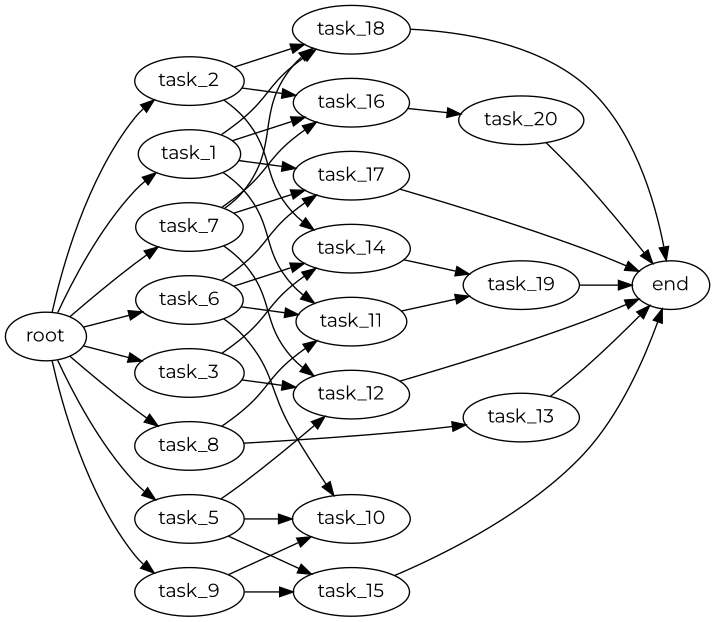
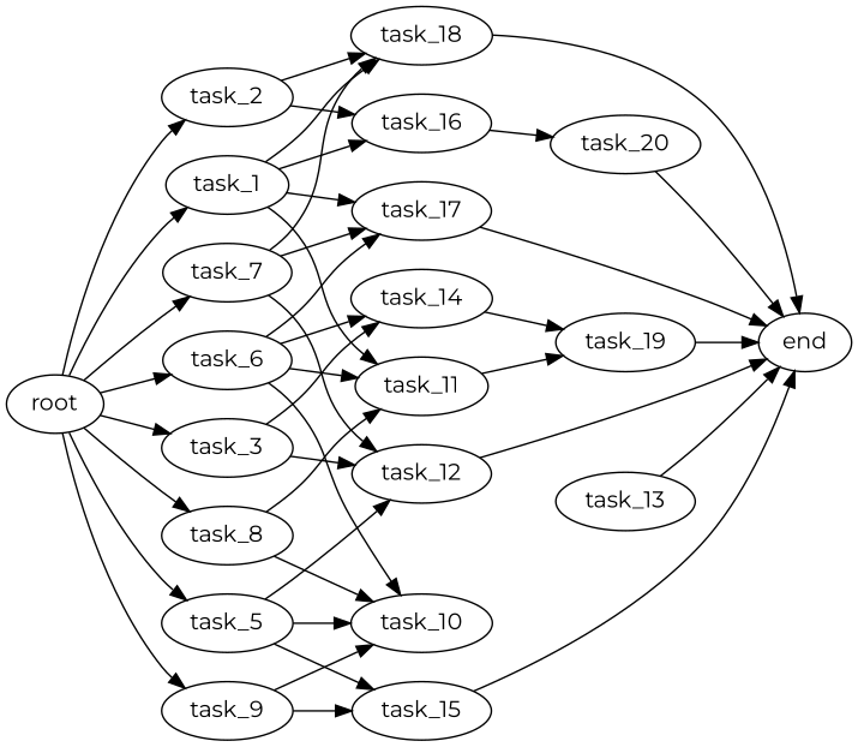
  digraph {
    fontname=Montserrat
    rankdir=LR
    node [fontname=Montserrat]
    edge [fontname=Montserrat]
    root
    task_1
    task_2
    task_3
    task_5
    task_6
    task_7
    task_8
    task_9
    task_11
    task_16
    task_17
    task_18
    task_14
    task_12
    task_10
    task_15
    task_13
    task_19
    task_20
    end
    root -> task_1
    root -> task_2
    root -> task_3
    root -> task_5
    root -> task_6
    root -> task_7
    root -> task_8
    root -> task_9
    task_1 -> task_11
    task_1 -> task_16
    task_1 -> task_17
    task_1 -> task_18
    task_2 -> task_16
    task_2 -> task_18
-   task_2 -> task_14
    task_3 -> task_14
    task_3 -> task_12
    task_5 -> task_12
    task_5 -> task_10
    task_5 -> task_15
    task_6 -> task_11
    task_6 -> task_17
    task_6 -> task_14
    task_6 -> task_10
-   task_7 -> task_16
    task_7 -> task_17
    task_7 -> task_18
    task_7 -> task_12
    task_8 -> task_11
-   task_8 -> task_13
+   task_8 -> task_10
    task_9 -> task_10
    task_9 -> task_15
    task_11 -> task_19
    task_16 -> task_20
    task_17 -> end
    task_18 -> end
    task_14 -> task_19
    task_12 -> end
    task_15 -> end
    task_13 -> end
    task_19 -> end
    task_20 -> end
  }
